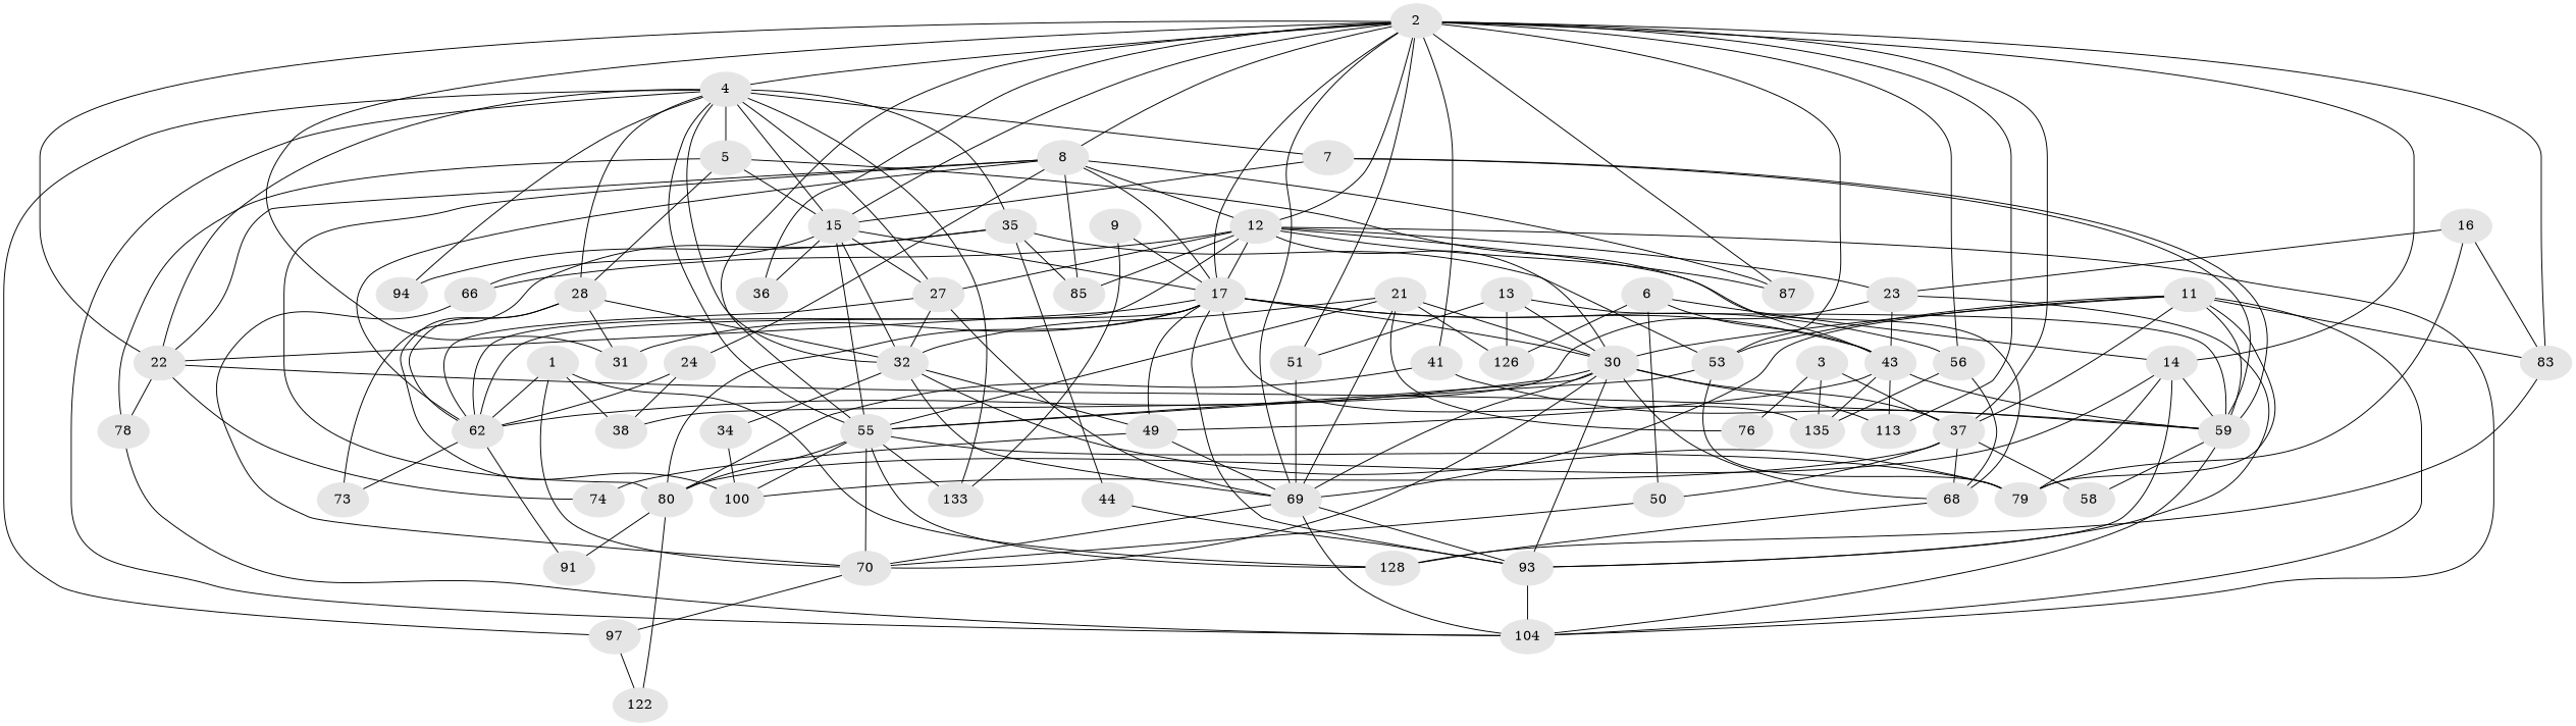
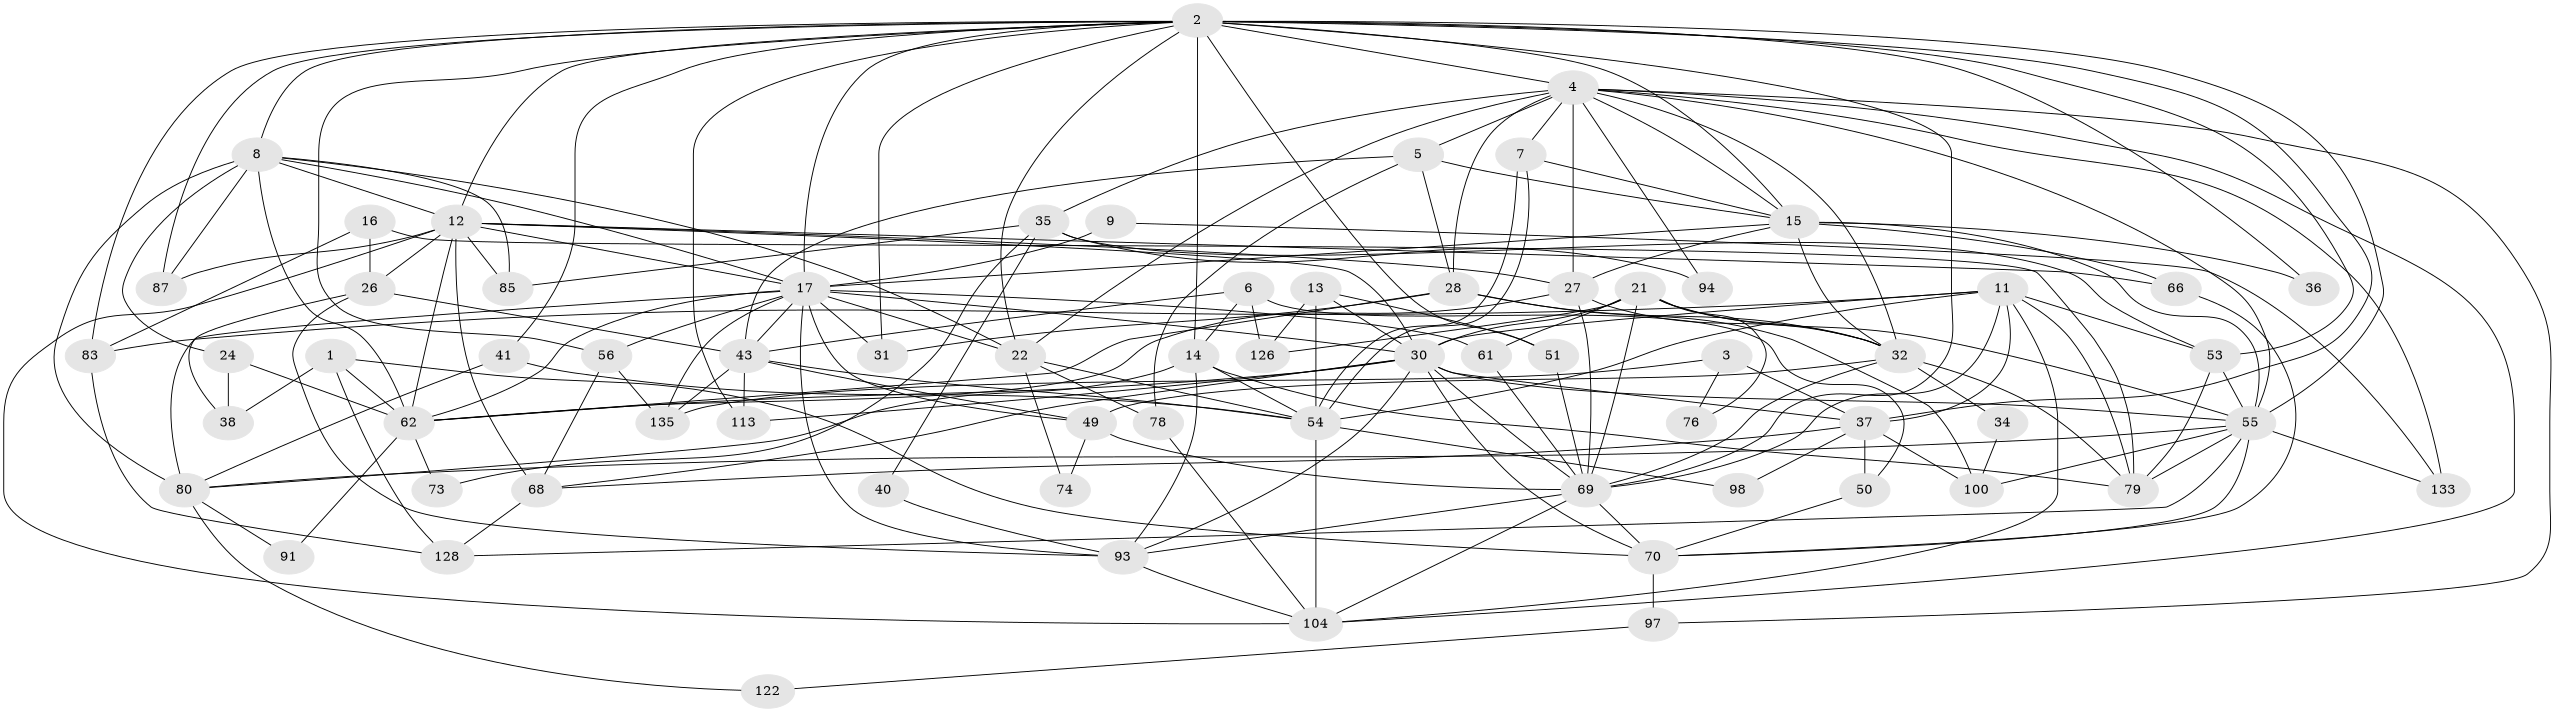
  graph {
    node [color=gray90 style=filled]
    1
    38
    62 [super="+119"]
    70 [super="+118"]
    128
    73
    91
    97
    2 [super="+89+48+25"]
    4 [super="+42+81"]
    8 [super="+71+39"]
    12 [super="+64+92"]
    14 [super="+127"]
    15 [super="+45+108"]
    17 [super="+58+20+18"]
    22
    31
    36
    37 [super="+86"]
    41
    51
    53 [super="+72"]
    56
    n24 [label=55 super="+115"]
    69 [super="+134+112"]
    83
    87
    113
    5 [super="+29"]
    7
    27 [super="+46+123"]
    28 [super="+52"]
    32 [super="+105+63+90"]
    35 [super="+67"]
    94
    104 [super="+109"]
    133
    24
    80 [super="+124"]
    85
    30 [super="+44+55+75"]
-   23
+   23 [label=26]
    66
    68 [super="+107+129"]
-   54 [super="+77" label=59]
+   54 [super="+77"]
    79 [super="+125"]
    93
    135
    43 [super="+99"]
    49 [super="+116+60"]
+   61 [super="+114"]
    78
    74
    50
    100
-   98 [label=58]
+   98
    3
    76
    34
-   40 [label=44]
+   40
    122
    6 [super="+120+33"]
    126
    9
    11 [super="+47"]
    13 [super="+19"]
    16
    21 [super="+111"]
    1 -- 38
    1 -- 62
    1 -- 70
    1 -- 128
    62 -- 73
    62 -- 91
    70 -- 97
    97 -- 122
    2 -- 4
    2 -- 8
    2 -- 12
    2 -- 14
    2 -- 15
    2 -- 17
    2 -- 22
    2 -- 31
    2 -- 36
    2 -- 37 [weight=2]
    2 -- 41
    2 -- 51
    2 -- 53 [weight=2]
    2 -- 56
    2 -- n24
    2 -- 69
    2 -- 83
    2 -- 87
    2 -- 113
    4 -- 97
    4 -- 15
    4 -- 22
    4 -- n24
    4 -- 5
    4 -- 7
    4 -- 27
    4 -- 28
    4 -- 32
    4 -- 35 [weight=2]
    4 -- 94
    4 -- 104
    4 -- 133
    8 -- 62
    8 -- 12
    8 -- 17
    8 -- 22
    8 -- 87
    8 -- 24
    8 -- 80 [weight=2]
    8 -- 85
    12 -- 62 [weight=2]
    12 -- 17
    12 -- 87
    12 -- 27 [weight=3]
    12 -- 104
    12 -- 85
    12 -- 30
    12 -- 23
    12 -- 66
    12 -- 68 [weight=2]
    14 -- 80
    14 -- 54
    14 -- 79
    14 -- 93
    15 -- 17
    15 -- 36
    15 -- n24
    15 -- 27
    15 -- 32 [weight=2]
    15 -- 66
    17 -- 62 [weight=2]
    17 -- 22
    17 -- 31
    17 -- 56 [weight=2]
    17 -- 80
    17 -- 30
    17 -- 93
    17 -- 135
    17 -- 43
    17 -- 49
+   17 -- 61 [weight=2]
    22 -- 54
    22 -- 78
    22 -- 74
    37 -- 68
    37 -- 50
    37 -- 100
    37 -- 98
    41 -- 80
    41 -- 54
    51 -- 69
    53 -- n24
    53 -- 79
    56 -- 68
    56 -- 135
    n24 -- 70
    n24 -- 128
    n24 -- 133
    n24 -- 80
    n24 -- 79
    n24 -- 100
    69 -- 70
    69 -- 104
    69 -- 93
    83 -- 128
    5 -- 15
    5 -- 28
    5 -- 43
    5 -- 78
    7 -- 15
    7 -- 54
    7 -- 54
    27 -- 62
    27 -- 69
    27 -- 32
    28 -- 62
    28 -- 31
    28 -- 32
    28 -- 100
    32 -- 69
    32 -- 79
    32 -- 49 [weight=2]
    32 -- 34
    35 -- 73
    35 -- 53
    35 -- 94
    35 -- 85
    35 -- 40
    24 -- 38
    24 -- 62
    80 -- 91
    80 -- 122
    30 -- 62
    30 -- 70
    30 -- 37
    30 -- n24
    30 -- 69
    30 -- 113
    30 -- 68
    30 -- 93
    23 -- 38
    23 -- 93
    23 -- 43
    66 -- 70
    68 -- 128
    54 -- 104
    54 -- 98
    93 -- 104
    43 -- 113
    43 -- 54
    43 -- 135
    43 -- 49
    49 -- 69
    49 -- 74
+   61 -- 69
    78 -- 104
    50 -- 70
    3 -- 37
    3 -- 135
    3 -- 76
    34 -- 100
    40 -- 93
    6 -- 14
    6 -- 43
    6 -- 50
    6 -- 126 [weight=2]
    9 -- 17
    9 -- 133
    11 -- 37
    11 -- 53
    11 -- 69
    11 -- 83
    11 -- 104
    11 -- 30
    11 -- 54
    11 -- 79
    13 -- 51
    13 -- 30
    13 -- 54
    13 -- 126
    16 -- 83
    16 -- 23
    16 -- 79
    21 -- n24
    21 -- 69
    21 -- 32
    21 -- 30
+   21 -- 61
    21 -- 76
    21 -- 126
  }
